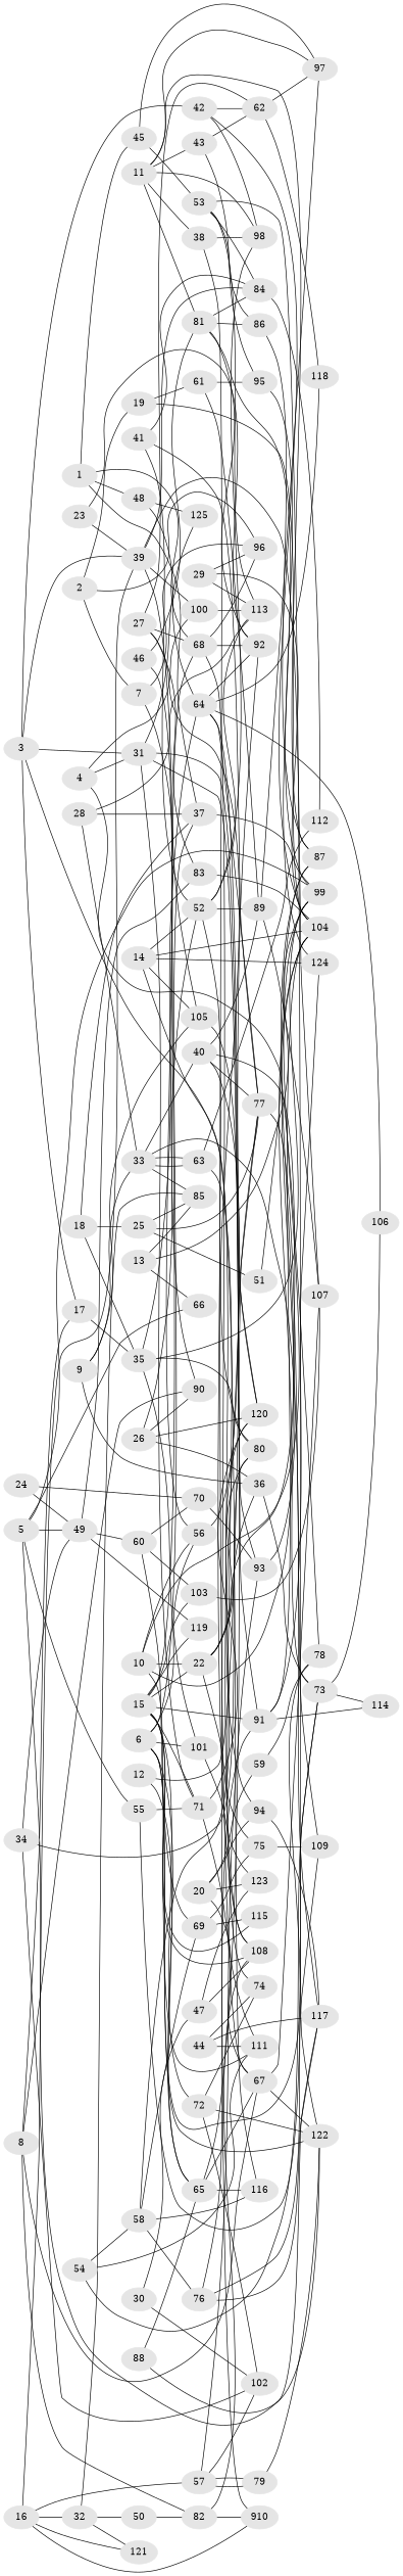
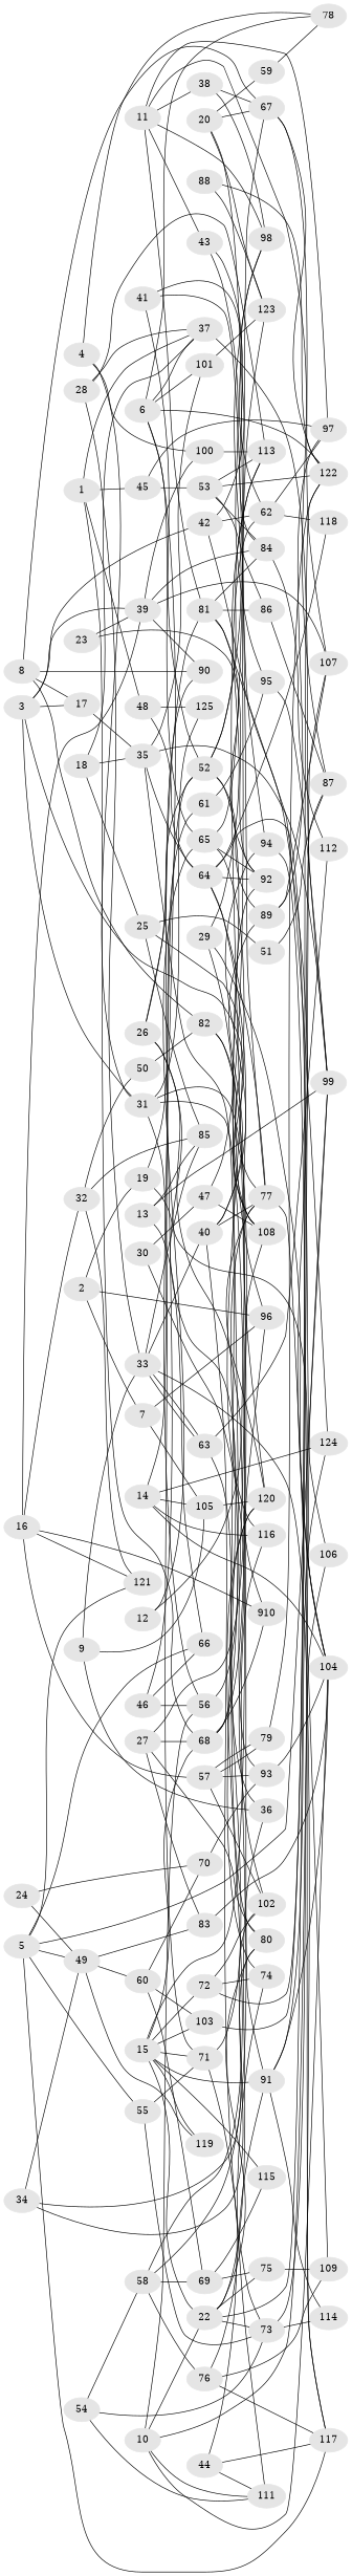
  graph {
    rankdir=LR
    node [color=gray90 style=filled]
    1
    37
    45
    48
    68
    99
    97
    53
    125
    64
    96
    n12 [label=910]
    92
    2
    7
    19
    105
    104
    61
    3
    17
    31
    39
    42
    108
    35
    71
    91
    93
    100
    90
    84
    107
    98
    62
    4
    78
    113
    5
    49
    55
    66
    117
    121
    119
    83
    60
    73
    6
    56
    65
    101
    122
    77
    67
    116
    123
    120
    8
    82
    9
    33
    36
    85
    40
    63
    10
    22
    111
    87
    75
    80
    11
    38
    43
    81
    95
    124
    86
    12
    25
    51
    109
    13
    14
    52
    89
    15
    72
    103
    115
    102
    74
    114
    16
    32
    57
    50
    79
    18
    20
    59
    94
    23
    24
    70
    26
    27
    118
    28
    29
    30
    47
    112
    34
    106
    41
    44
    46
    69
    54
    58
    76
    88
    1 -- 37
    1 -- 45
    1 -- 48
    1 -- 68
    37 -- 99
    45 -- 97
    45 -- 53
    48 -- 125
    48 -- 64
    68 -- 96
    68 -- n12
    68 -- 92
    53 -- 84
    53 -- 113
    53 -- 122
    53 -- 86
    64 -- 92
    64 -- 77
    64 -- 120
    64 -- 118
    64 -- 106
    2 -- 96
    2 -- 7
    2 -- 19
    7 -- 96
    7 -- 105
    19 -- 104
    19 -- 61
    105 -- 120
    61 -- 95
-   61 -- 89
    3 -- 17
    3 -- 31
    3 -- 39
    3 -- 42
    3 -- 108
    17 -- 35
    31 -- 125
    31 -- 71
    31 -- 91
    31 -- 93
    39 -- 100
    39 -- 90
    39 -- 84
    39 -- 107
    42 -- 104
    42 -- 98
    42 -- 62
    35 -- 99
    35 -- 64
    35 -- 101
    35 -- 80
    71 -- 120
    71 -- 111
    91 -- 104
    91 -- 124
    91 -- 114
    93 -- 104
    100 -- 113
    84 -- 112
    62 -- 97
    62 -- 118
    4 -- 31
    4 -- 100
    4 -- 78
    5 -- 99
    5 -- 49
    5 -- 55
    5 -- 66
    5 -- 117
+   5 -- 121
    49 -- 119
    49 -- 83
    49 -- 60
    55 -- 71
    55 -- 73
    83 -- 104
    60 -- 103
    60 -- 70
    60 -- 69
    73 -- 114
    73 -- 106
    6 -- 37
    6 -- 78
    6 -- 56
    6 -- 65
    6 -- 101
    6 -- 122
    56 -- 77
    65 -- 92
    65 -- 67
    65 -- 116
    101 -- 123
    77 -- 109
    67 -- 107
    67 -- 122
    8 -- 17
    8 -- 90
    8 -- 67
    8 -- 82
    82 -- n12
    82 -- 108
    9 -- 105
    9 -- 33
    9 -- 36
    33 -- 117
    33 -- 85
    33 -- 40
    33 -- 63
    33 -- 63
-   36 -- 73
+   22 -- 73
    40 -- 73
    40 -- 77
    40 -- 89
    40 -- 94
    63 -- 74
    63 -- 112
    10 -- 99
    10 -- 104
    10 -- 56
    10 -- 22
    10 -- 111
    22 -- 36
    22 -- 87
    22 -- 75
    22 -- 80
    75 -- 109
    11 -- 97
    11 -- 98
    11 -- 87
    11 -- 38
    11 -- 43
    11 -- 81
    38 -- 98
    38 -- 67
    43 -- 62
    43 -- 95
    81 -- 92
    81 -- 84
    81 -- 124
    81 -- 86
    95 -- 99
    86 -- 87
    12 -- 65
    12 -- 77
    25 -- 77
    25 -- 85
    25 -- 51
    51 -- 87
    13 -- 99
    13 -- 66
    13 -- 85
    14 -- 105
    14 -- 104
    14 -- 116
    14 -- 124
    14 -- 52
    52 -- 108
    52 -- 98
    52 -- 113
    52 -- 89
    89 -- 97
    89 -- 107
    15 -- 68
    15 -- 108
    15 -- 71
    15 -- 91
    15 -- 119
    15 -- 22
    15 -- 72
    15 -- 103
    15 -- 115
    72 -- 122
    72 -- 102
    72 -- 74
    103 -- 107
    16 -- n12
    16 -- 39
    16 -- 121
    16 -- 32
    16 -- 57
    32 -- 121
    32 -- 85
    32 -- 50
    57 -- 93
    57 -- 102
    57 -- 79
    57 -- 79
    50 -- 82
    79 -- 122
    18 -- 37
    18 -- 35
    18 -- 25
    20 -- 67
    20 -- 123
    20 -- 59
    20 -- 94
    59 -- 78
    94 -- 117
    23 -- 92
    23 -- 39
    24 -- 49
    24 -- 70
    70 -- 93
    26 -- 90
    26 -- 120
    26 -- 36
    26 -- 52
    27 -- 68
    27 -- 62
    27 -- 83
    27 -- 80
    28 -- 37
    28 -- 113
    28 -- 33
    29 -- 96
    29 -- 104
    29 -- 113
    30 -- 102
    30 -- 47
    47 -- 108
    47 -- 123
    34 -- 49
    34 -- 80
    34 -- 102
    41 -- 84
    41 -- 77
    41 -- 52
    44 -- 117
    44 -- 111
    44 -- 74
+   46 -- 66
    46 -- 56
    46 -- 81
    69 -- 75
    69 -- 115
    54 -- 73
    54 -- 111
    54 -- 58
    58 -- 116
    58 -- 120
    58 -- 69
    58 -- 76
    76 -- 91
    76 -- 117
    76 -- 109
    88 -- 122
-   88 -- 65
+   88 -- 123
  }
